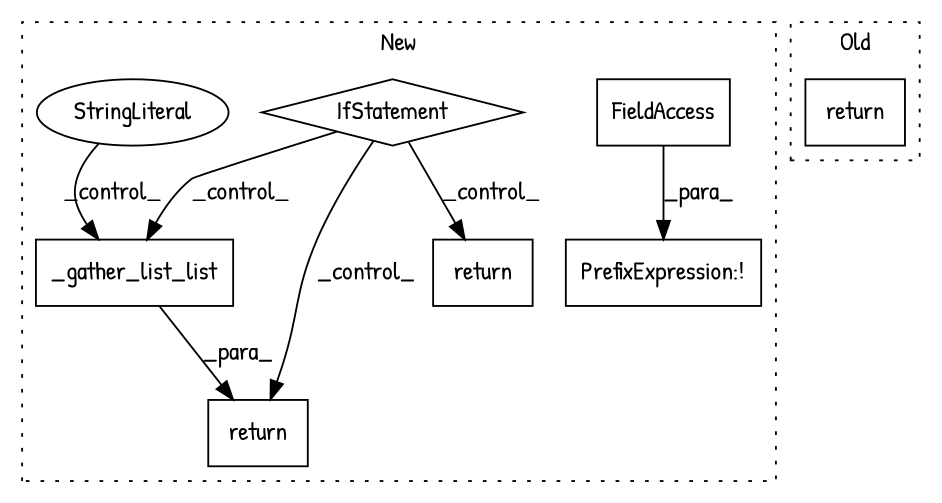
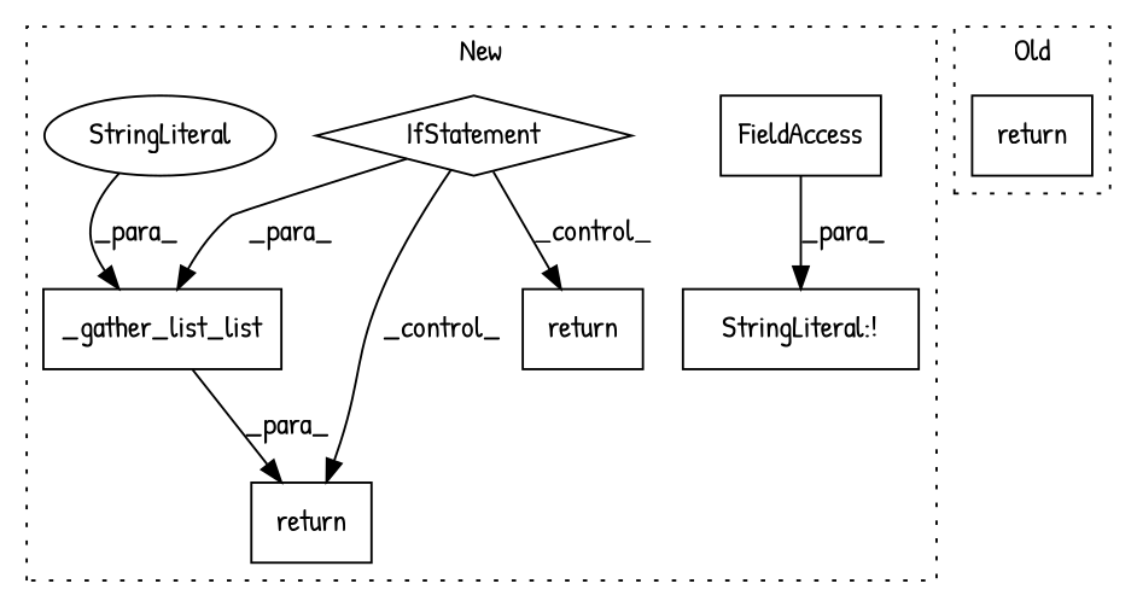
  digraph {
    fontname="Patrick Hand"
    node [a=41 fontname="Patrick Hand" l=7 shape=box]
    edge [fontname="Patrick Hand"]
    n1 [a=32 l="18,1" label=_gather_list_list s="15889,15926"]
-   n2 [a=38 l=1 label="PrefixExpression:!" s=15841]
+   n2 [a=38 l=1 label="StringLiteral:!" s=15841]
    n3 [label=return s=15935]
    n4 [a=22 l=14 label=FieldAccess s=15842]
    n5 [a=25 l="4,2" label=IfStatement s="15837,15856" shape=diamond]
    n6 [a=45 l=19 label=StringLiteral s=15907 shape=ellipse]
    n7 [label=return s=15983]
    n8 [label=return s=14075]
    subgraph cluster_1 {
      label=New
      style=dotted
      n1
      n2
      n3
      n4
      n5
      n6
      n7
    }
    subgraph cluster_2 {
      label=Old
      style=dotted
      n8
    }
    n1 -> n3 [label=_para_]
    n4 -> n2 [label=_para_]
-   n5 -> n1 [label=_control_]
+   n5 -> n1 [label=_para_]
    n5 -> n3 [label=_control_]
    n5 -> n7 [label=_control_]
-   n6 -> n1 [label=_control_]
+   n6 -> n1 [label=_para_]
  }
